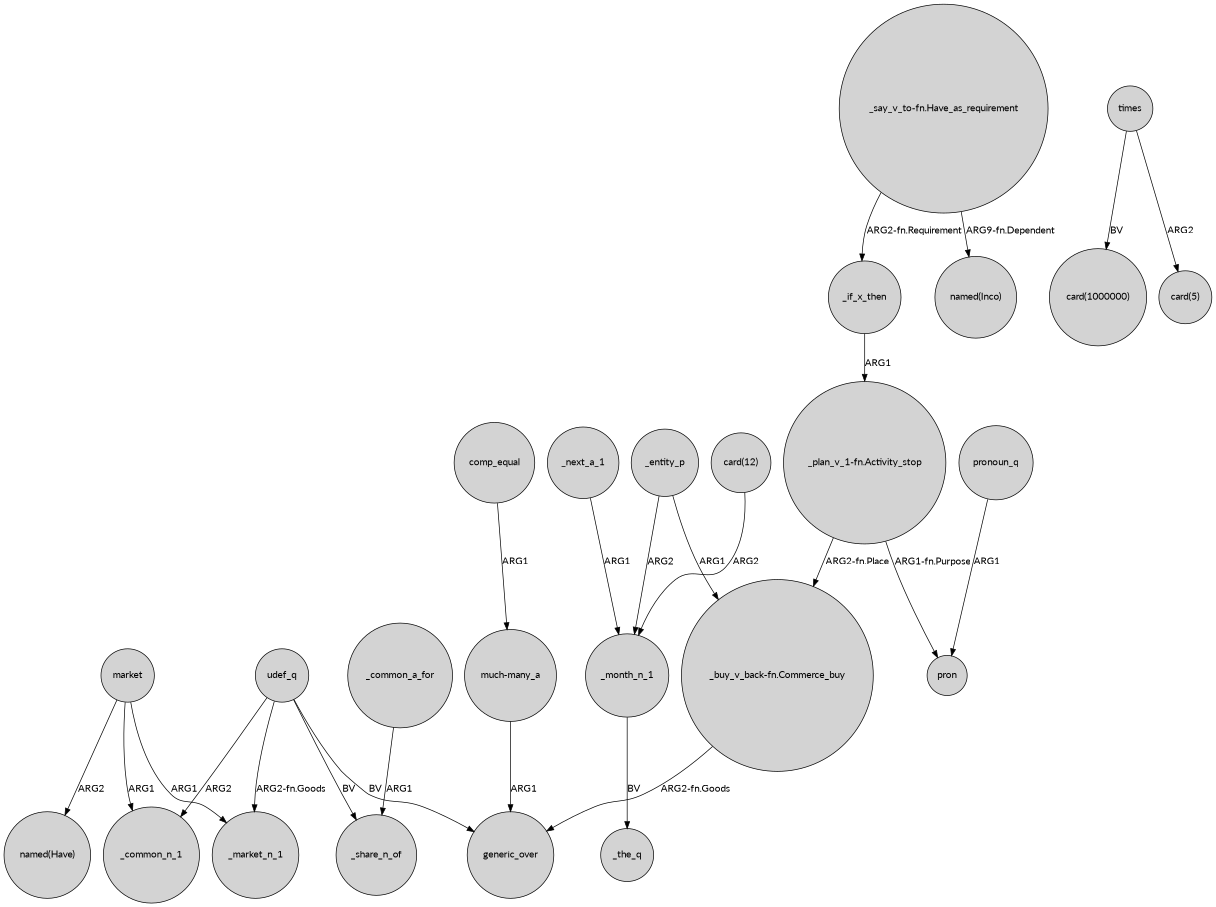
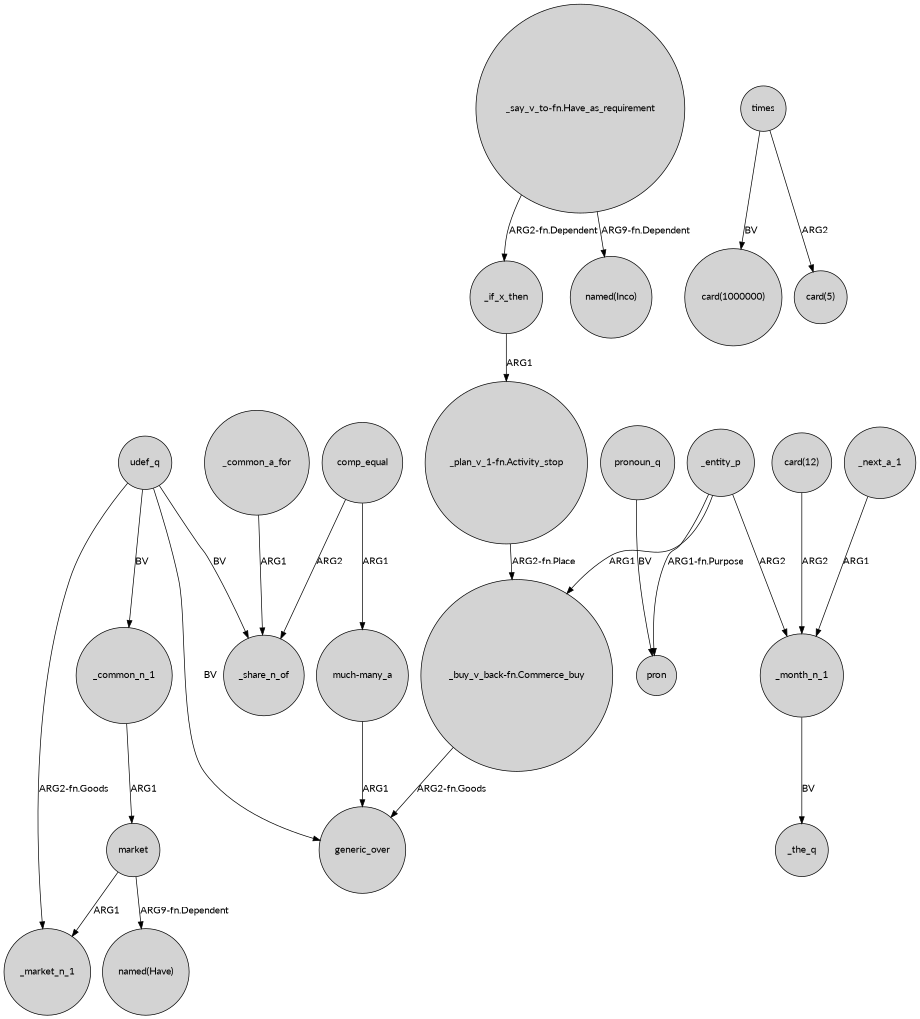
  digraph {
    fontname=Lato
    node [fontname=Lato shape=circle style=filled]
    edge [fontname=Lato]
    udef_q
    _market_n_1
    _share_n_of
    n4 [label=generic_over]
    n5 [label=_common_n_1]
    "_buy_v_back-fn.Commerce_buy"
    _month_n_1
    _the_q
    n9 [label=_entity_p]
    times
    "card(1000000)"
    "card(5)"
    n13 [label="named(Have)"]
    _common_a_for
    _next_a_1
    "_plan_v_1-fn.Activity_stop"
    pron
    n18 [label=market]
    pronoun_q
    comp_equal
    "much-many_a"
    _if_x_then
    "card(12)"
    "_say_v_to-fn.Have_as_requirement"
    "named(Inco)"
    udef_q -> _market_n_1 [label="ARG2-fn.Goods"]
    udef_q -> _share_n_of [label=BV]
    udef_q -> n4 [label=BV]
-   udef_q -> n5 [label=ARG2]
+   udef_q -> n5 [label=BV]
    "_buy_v_back-fn.Commerce_buy" -> n4 [label="ARG2-fn.Goods"]
    _month_n_1 -> _the_q [label=BV]
    n9 -> "_buy_v_back-fn.Commerce_buy" [label=ARG1]
    n9 -> _month_n_1 [label=ARG2]
    times -> "card(1000000)" [label=BV]
    times -> "card(5)" [label=ARG2]
    _common_a_for -> _share_n_of [label=ARG1]
    _next_a_1 -> _month_n_1 [label=ARG1]
    "_plan_v_1-fn.Activity_stop" -> "_buy_v_back-fn.Commerce_buy" [label="ARG2-fn.Place"]
-   "_plan_v_1-fn.Activity_stop" -> pron [label="ARG1-fn.Purpose"]
+   n9 -> pron [label="ARG1-fn.Purpose"]
    n18 -> _market_n_1 [label=ARG1]
-   n18 -> n5 [label=ARG1]
-   n18 -> n13 [label=ARG2]
-   pronoun_q -> pron [label=ARG1]
+   n5 -> n18 [label=ARG1]
+   n18 -> n13 [label="ARG9-fn.Dependent"]
+   pronoun_q -> pron [label=BV]
+   comp_equal -> _share_n_of [label=ARG2]
    comp_equal -> "much-many_a" [label=ARG1]
    "much-many_a" -> n4 [label=ARG1]
    _if_x_then -> "_plan_v_1-fn.Activity_stop" [label=ARG1]
    "card(12)" -> _month_n_1 [label=ARG2]
-   "_say_v_to-fn.Have_as_requirement" -> _if_x_then [label="ARG2-fn.Requirement"]
+   "_say_v_to-fn.Have_as_requirement" -> _if_x_then [label="ARG2-fn.Dependent"]
    "_say_v_to-fn.Have_as_requirement" -> "named(Inco)" [label="ARG9-fn.Dependent"]
  }
